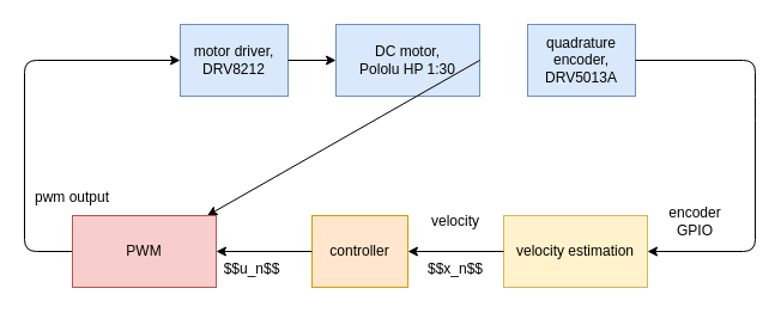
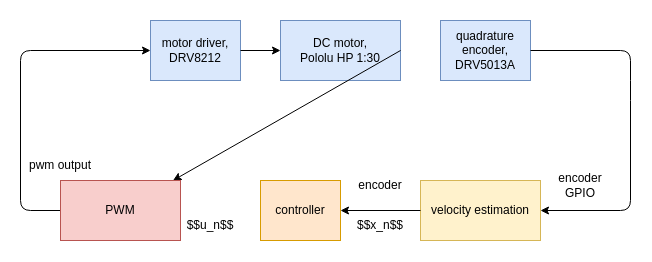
  <mxCell id="0" />
  <mxCell id="1" parent="0" />
  <mxCell id="2" value="DC motor,&lt;br&gt;Pololu HP 1:30" style="rounded=0;whiteSpace=wrap;html=1;fillColor=#dae8fc;strokeColor=#6c8ebf;" vertex="1" parent="1"><mxGeometry x="280" y="20" width="120" height="60" as="geometry" /></mxCell>
  <mxCell id="3" value="quadrature &lt;br&gt;encoder,&lt;br&gt;DRV5013A" style="rounded=0;whiteSpace=wrap;html=1;fillColor=#dae8fc;strokeColor=#6c8ebf;" vertex="1" parent="1"><mxGeometry x="440" y="20" width="90" height="60" as="geometry" /></mxCell>
  <mxCell id="4" value="motor driver,&lt;br&gt;DRV8212" style="rounded=0;whiteSpace=wrap;html=1;fillColor=#dae8fc;strokeColor=#6c8ebf;" vertex="1" parent="1"><mxGeometry x="150" y="20" width="90" height="60" as="geometry" /></mxCell>
  <mxCell id="5" value="" style="endArrow=classic;html=1;rounded=0;exitX=1;exitY=0.5;exitDx=0;exitDy=0;entryX=0;entryY=0.5;entryDx=0;entryDy=0;" edge="1" parent="1" source="4" target="2"><mxGeometry width="50" height="50" relative="1" as="geometry"><mxPoint x="340" y="-40" as="sourcePoint" /><mxPoint x="390" y="-90" as="targetPoint" /></mxGeometry></mxCell>
  <mxCell id="6" value="" style="endArrow=classic;html=1;rounded=0;exitX=1;exitY=0.5;exitDx=0;exitDy=0;" edge="1" parent="1" source="2" target="14"><mxGeometry width="50" height="50" relative="1" as="geometry"><mxPoint x="420" y="-60" as="sourcePoint" /><mxPoint x="470" y="-110" as="targetPoint" /></mxGeometry></mxCell>
  <mxCell id="7" value="controller" style="rounded=0;whiteSpace=wrap;html=1;fillColor=#ffe6cc;strokeColor=#d79b00;" vertex="1" parent="1"><mxGeometry x="260" y="180" width="80" height="60" as="geometry" /></mxCell>
  <mxCell id="8" value="" style="endArrow=classic;html=1;rounded=1;entryX=0;entryY=0.5;entryDx=0;entryDy=0;exitX=0;exitY=0.5;exitDx=0;exitDy=0;curved=0;" edge="1" parent="1" source="14" target="4"><mxGeometry width="50" height="50" relative="1" as="geometry"><mxPoint x="-80" y="110" as="sourcePoint" /><mxPoint x="-30" y="60" as="targetPoint" /><Array as="points"><mxPoint x="20" y="210" /><mxPoint x="20" y="50" /></Array></mxGeometry></mxCell>
  <mxCell id="9" value="$$u_n$$" style="text;html=1;strokeColor=none;fillColor=none;align=center;verticalAlign=middle;whiteSpace=wrap;rounded=0;" vertex="1" parent="1"><mxGeometry x="180" y="210" width="60" height="30" as="geometry" /></mxCell>
  <mxCell id="10" value="" style="endArrow=classic;html=1;rounded=1;exitX=1;exitY=0.5;exitDx=0;exitDy=0;entryX=1;entryY=0.5;entryDx=0;entryDy=0;curved=0;" edge="1" parent="1" source="3" target="16"><mxGeometry width="50" height="50" relative="1" as="geometry"><mxPoint x="560" y="10" as="sourcePoint" /><mxPoint x="610" y="-40" as="targetPoint" /><Array as="points"><mxPoint x="630" y="50" /><mxPoint x="630" y="90" /><mxPoint x="630" y="210" /></Array></mxGeometry></mxCell>
  <mxCell id="11" value="$$x_n$$" style="text;html=1;strokeColor=none;fillColor=none;align=center;verticalAlign=middle;whiteSpace=wrap;rounded=0;" vertex="1" parent="1"><mxGeometry x="350" y="210" width="60" height="30" as="geometry" /></mxCell>
- <mxCell id="12" value="velocity" style="text;html=1;strokeColor=none;fillColor=none;align=center;verticalAlign=middle;whiteSpace=wrap;rounded=0;" vertex="1" parent="1"><mxGeometry x="350" y="170" width="60" height="30" as="geometry" /></mxCell>
+ <mxCell id="12" value="encoder" style="text;html=1;strokeColor=none;fillColor=none;align=center;verticalAlign=middle;whiteSpace=wrap;rounded=0;" vertex="1" parent="1"><mxGeometry x="350" y="170" width="60" height="30" as="geometry" /></mxCell>
  <mxCell id="13" value="pwm output" style="text;html=1;strokeColor=none;fillColor=none;align=center;verticalAlign=middle;whiteSpace=wrap;rounded=0;" vertex="1" parent="1"><mxGeometry x="20" y="150" width="80" height="30" as="geometry" /></mxCell>
  <mxCell id="14" value="PWM" style="rounded=0;whiteSpace=wrap;html=1;fillColor=#f8cecc;strokeColor=#b85450;" vertex="1" parent="1"><mxGeometry x="60" y="180" width="120" height="60" as="geometry" /></mxCell>
- <mxCell id="15" value="" style="endArrow=classic;html=1;rounded=0;entryX=0;entryY=0;entryDx=0;entryDy=0;exitX=0;exitY=0.5;exitDx=0;exitDy=0;" edge="1" parent="1" source="7" target="9"><mxGeometry width="50" height="50" relative="1" as="geometry"><mxPoint x="190" y="270" as="sourcePoint" /><mxPoint x="240" y="220" as="targetPoint" /></mxGeometry></mxCell>
  <mxCell id="16" value="velocity estimation" style="rounded=0;whiteSpace=wrap;html=1;fillColor=#fff2cc;strokeColor=#d6b656;" vertex="1" parent="1"><mxGeometry x="420" y="180" width="120" height="60" as="geometry" /></mxCell>
  <mxCell id="17" value="encoder GPIO" style="text;html=1;strokeColor=none;fillColor=none;align=center;verticalAlign=middle;whiteSpace=wrap;rounded=0;" vertex="1" parent="1"><mxGeometry x="550" y="170" width="60" height="30" as="geometry" /></mxCell>
  <mxCell id="18" value="" style="endArrow=classic;html=1;rounded=0;entryX=1;entryY=0.5;entryDx=0;entryDy=0;exitX=0;exitY=0.5;exitDx=0;exitDy=0;" edge="1" parent="1" source="16" target="7"><mxGeometry width="50" height="50" relative="1" as="geometry"><mxPoint x="370" y="300" as="sourcePoint" /><mxPoint x="420" y="250" as="targetPoint" /></mxGeometry></mxCell>
